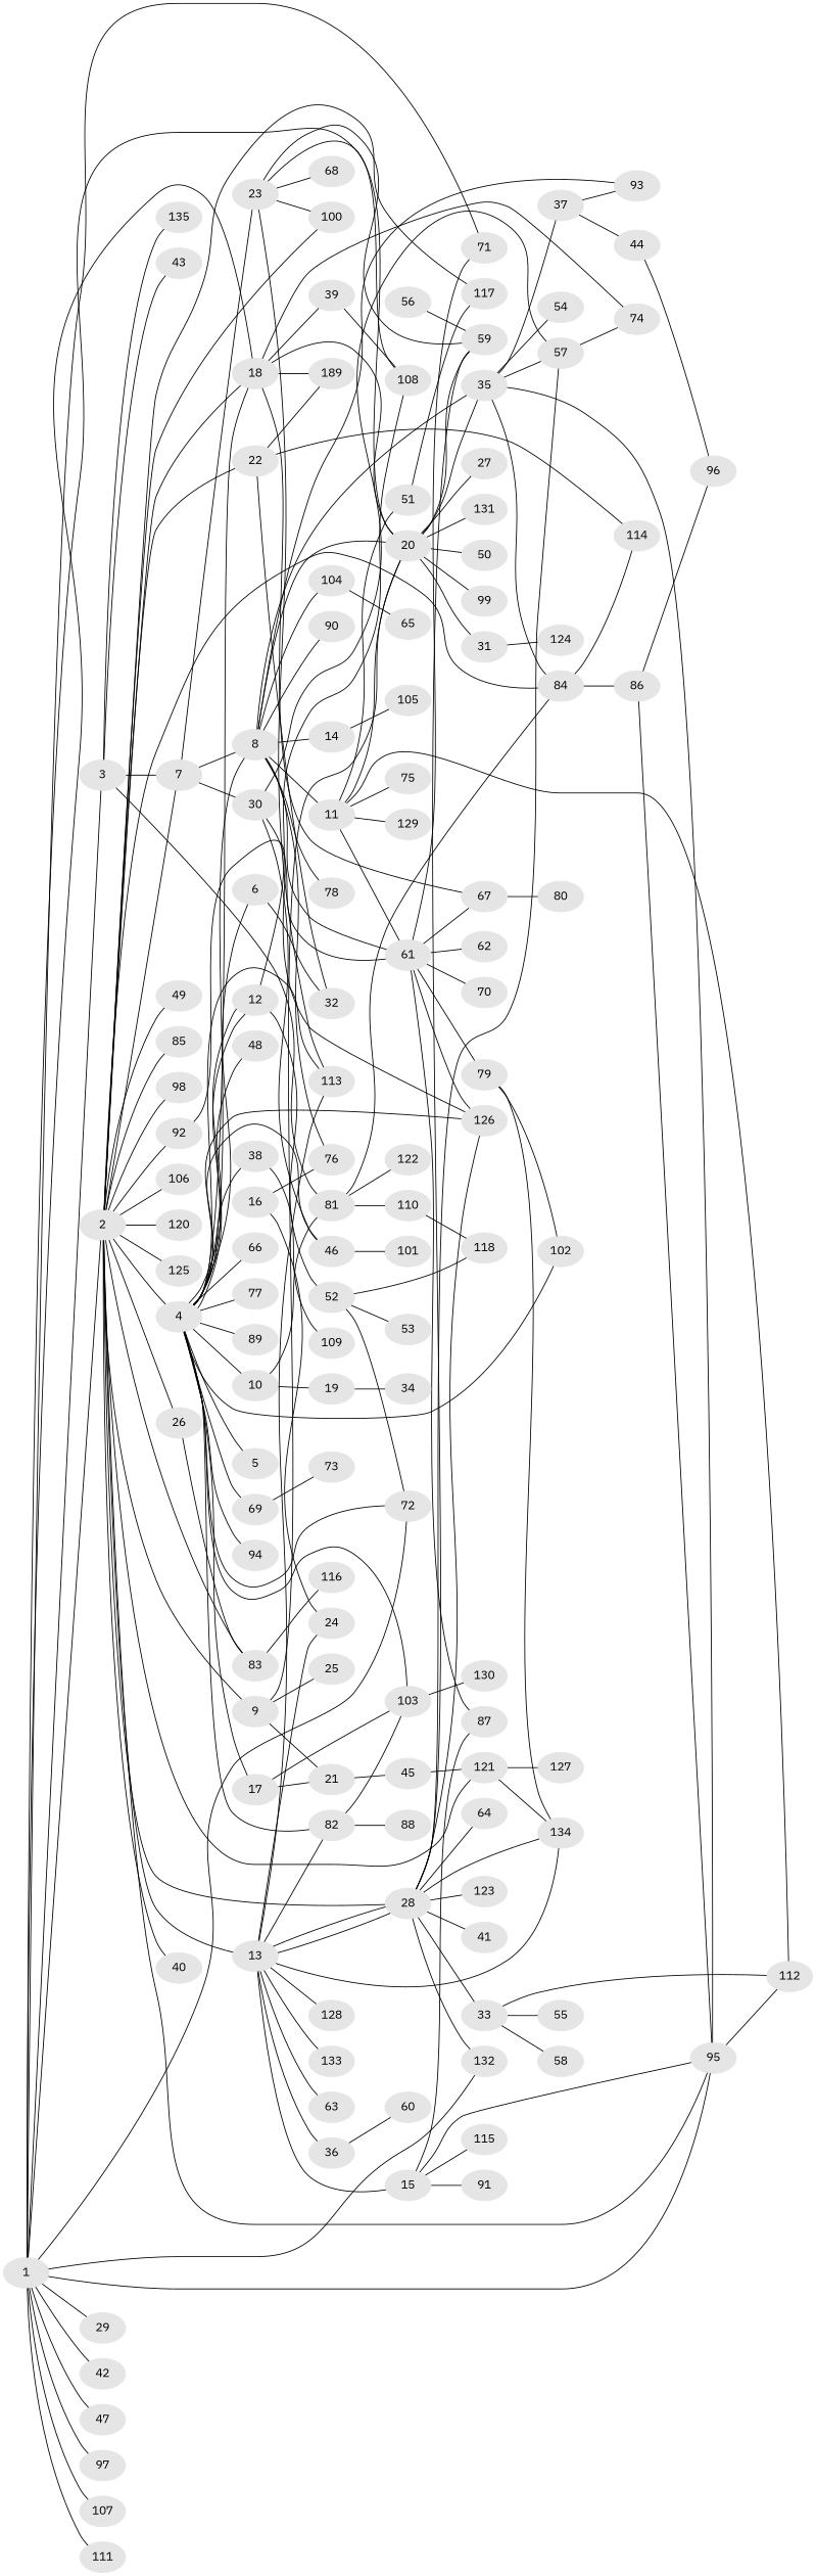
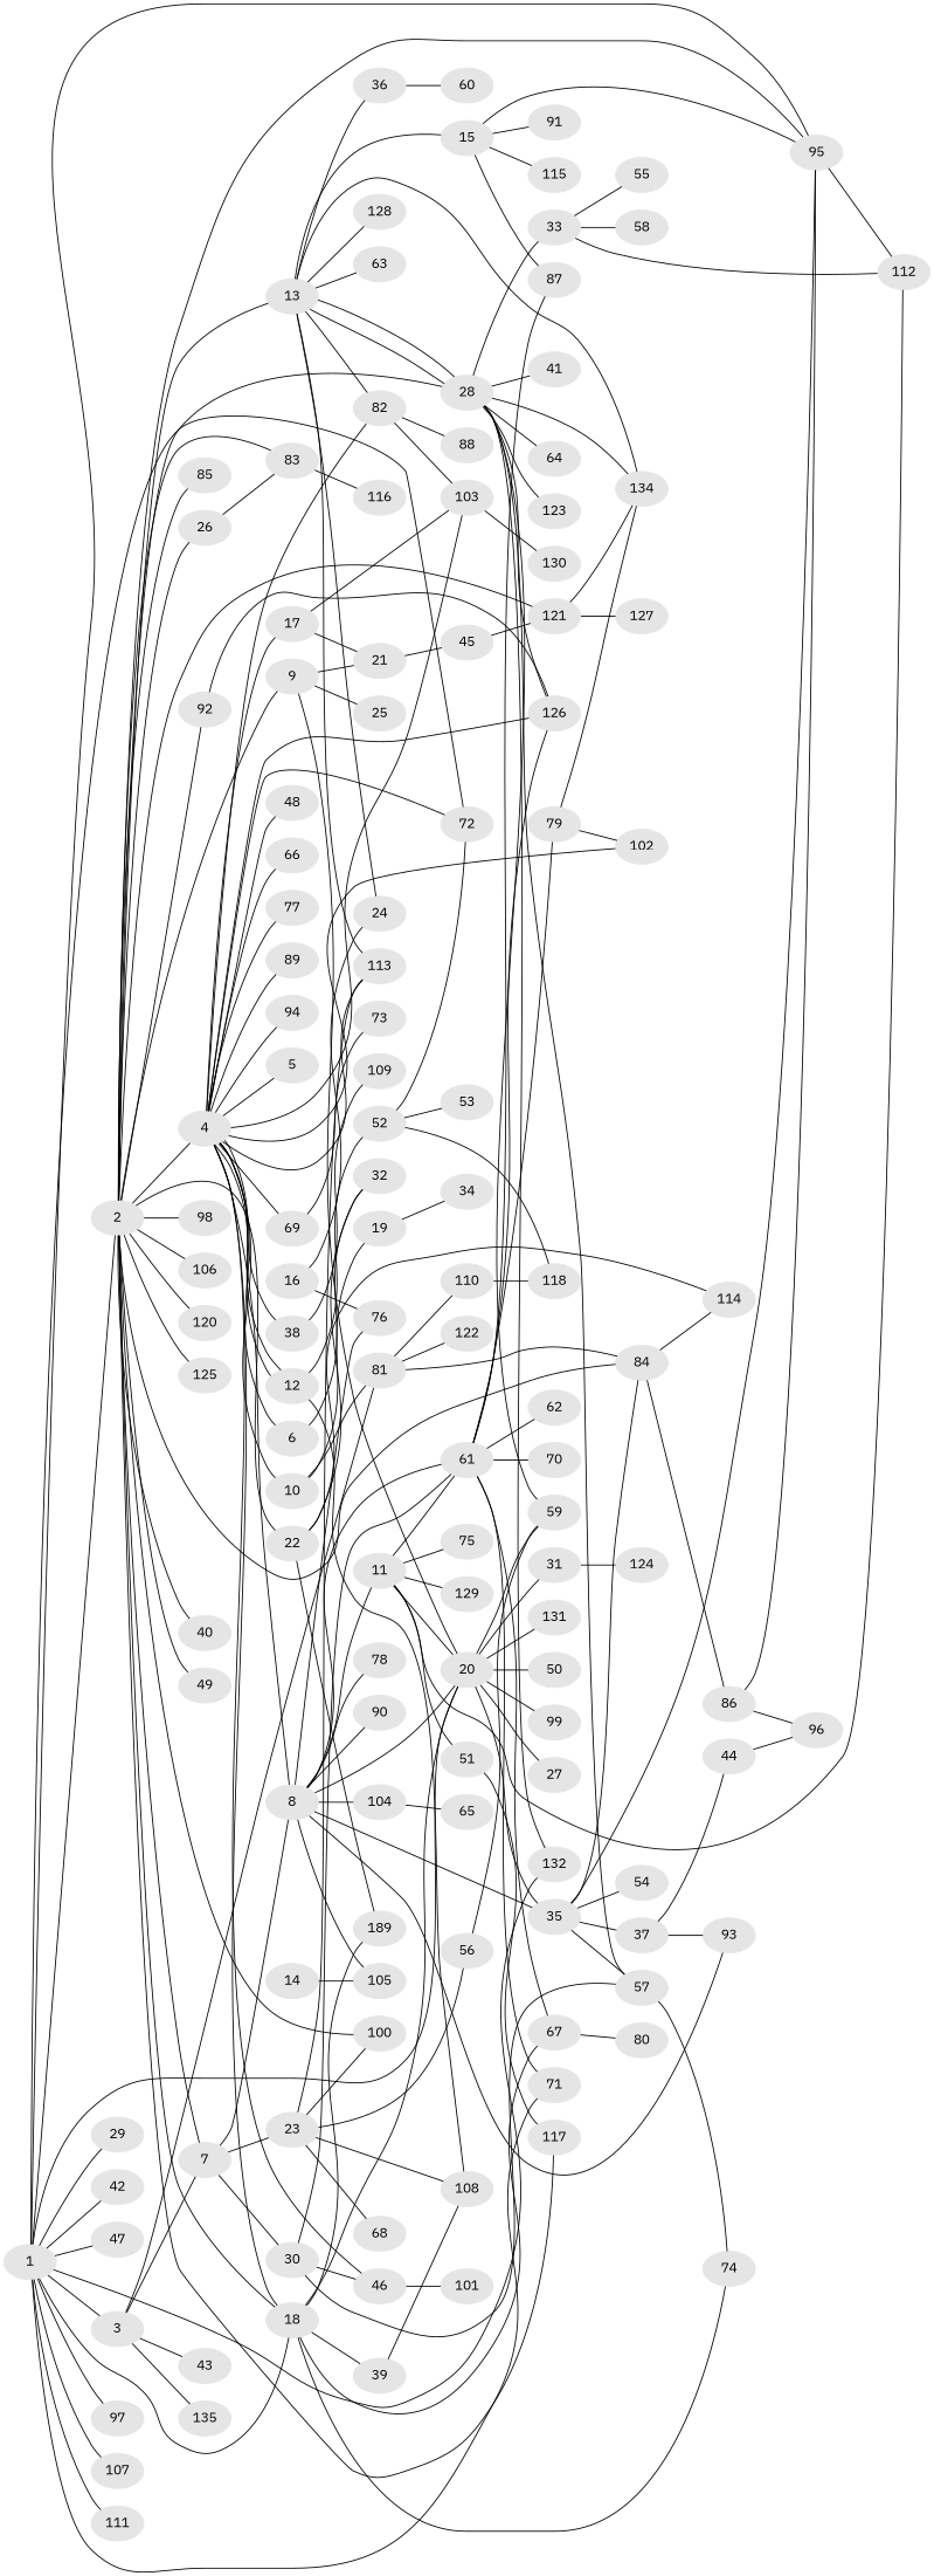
  graph {
    fontname="IBM Plex Sans"
    rankdir=LR
    node [color=gray90 fontname="IBM Plex Sans" style=filled]
    edge [fontname="IBM Plex Sans"]
    1
    2
    3
    18
    20
    29
    42
    47
    71
    72
    95
    97
    107
    111
    132
    4
    7
    9
    13
    22
    26
    28
    40
    49
    83
    84
    85
    92
    98
    100
    106
    117
    120
    121
    125
    43
    81
    135
    39
    67
    74
    n42 [label=189]
    35
    27
    31
    50
    59
    99
    131
    112
    5
    6
    8
    10
    12
    17
    38
    46
    48
    66
    69
    77
    82
    89
    94
    102
    103
    113
    126
    23
    30
    21
    25
    15
    36
    63
    128
-   133
    134
    24
    32
    114
    33
    41
    57
    64
    123
    116
    86
    127
    110
    122
    11
    14
    61
    76
    78
    90
    93
    104
    19
    52
    108
    109
    101
    73
    88
    130
    56
    68
    51
    75
    129
    105
    37
    54
    87
    62
    70
    79
    65
    45
    34
    53
    118
    91
    115
    16
    60
    80
    124
    55
    58
    44
    96
    1 -- 2
    1 -- 3
    1 -- 18
    1 -- 20
    1 -- 29
    1 -- 42
    1 -- 47
    1 -- 71
    1 -- 72
    1 -- 95
    1 -- 97
    1 -- 107
    1 -- 111
    1 -- 132
    2 -- 18
    2 -- 95
    2 -- 4
    2 -- 7
    2 -- 9
    2 -- 13
    2 -- 22
    2 -- 26
    2 -- 28
    2 -- 40
    2 -- 49
    2 -- 83
    2 -- 84
    2 -- 85
    2 -- 92
    2 -- 98
    2 -- 100
    2 -- 106
    2 -- 117
    2 -- 120
    2 -- 121
    2 -- 125
    3 -- 7
    3 -- 43
    3 -- 81
    3 -- 135
    18 -- 20
    18 -- 39
    18 -- 67
    18 -- 74
    18 -- n42
    20 -- 35
    20 -- 27
    20 -- 31
    20 -- 50
    20 -- 59
    20 -- 99
    20 -- 131
    95 -- 112
    4 -- 18
    4 -- 72
    4 -- 5
    4 -- 6
    4 -- 8
    4 -- 10
    4 -- 12
    4 -- 12
    4 -- 17
    4 -- 38
    4 -- 46
    4 -- 48
    4 -- 66
    4 -- 69
    4 -- 77
    4 -- 82
    4 -- 89
    4 -- 94
    4 -- 102
    4 -- 103
    4 -- 113
    4 -- 126
    7 -- 8
    7 -- 23
    7 -- 30
    9 -- 20
    9 -- 21
    9 -- 25
    13 -- 28
    13 -- 28
    13 -- 82
    13 -- 113
    13 -- 15
    13 -- 36
    13 -- 63
    13 -- 128
-   13 -- 133
    13 -- 134
    13 -- 24
    22 -- n42
    22 -- 32
    22 -- 114
    26 -- 83
    28 -- 132
    28 -- 59
    28 -- 126
    28 -- 134
    28 -- 33
    28 -- 41
    28 -- 57
    28 -- 64
    28 -- 123
    83 -- 116
    84 -- 114
    84 -- 86
    92 -- 126
    121 -- 134
    121 -- 127
    81 -- 84
    81 -- 110
    81 -- 122
    39 -- 108
    67 -- 80
    35 -- 95
    35 -- 84
    35 -- 57
    35 -- 37
    35 -- 54
    31 -- 124
    6 -- 32
    8 -- 20
    8 -- 35
    8 -- 11
-   8 -- 14
+   8 -- 105
    8 -- 61
    8 -- 76
    8 -- 78
    8 -- 90
    8 -- 93
    8 -- 104
    10 -- 81
    10 -- 19
    12 -- 52
    12 -- 108
    17 -- 103
    17 -- 21
    38 -- 109
    46 -- 101
    69 -- 73
    82 -- 103
    82 -- 88
    103 -- 130
    23 -- 100
    23 -- 113
    23 -- 108
-   23 -- 59
+   23 -- 56
    23 -- 68
    30 -- 46
    30 -- 57
    30 -- 61
    21 -- 45
    15 -- 95
    15 -- 87
    15 -- 91
    15 -- 115
    36 -- 60
    33 -- 112
    33 -- 55
    33 -- 58
    57 -- 74
    86 -- 95
    86 -- 96
    110 -- 118
    11 -- 20
    11 -- 112
    11 -- 61
    11 -- 51
    11 -- 75
    11 -- 129
    14 -- 105
    61 -- 71
    61 -- 67
    61 -- 126
    61 -- 87
    61 -- 62
    61 -- 70
    61 -- 79
    104 -- 65
    19 -- 34
    52 -- 72
    52 -- 53
    52 -- 118
    56 -- 59
    51 -- 117
    37 -- 93
    37 -- 44
    79 -- 102
    79 -- 134
    45 -- 121
    16 -- 24
    16 -- 76
    44 -- 96
  }
